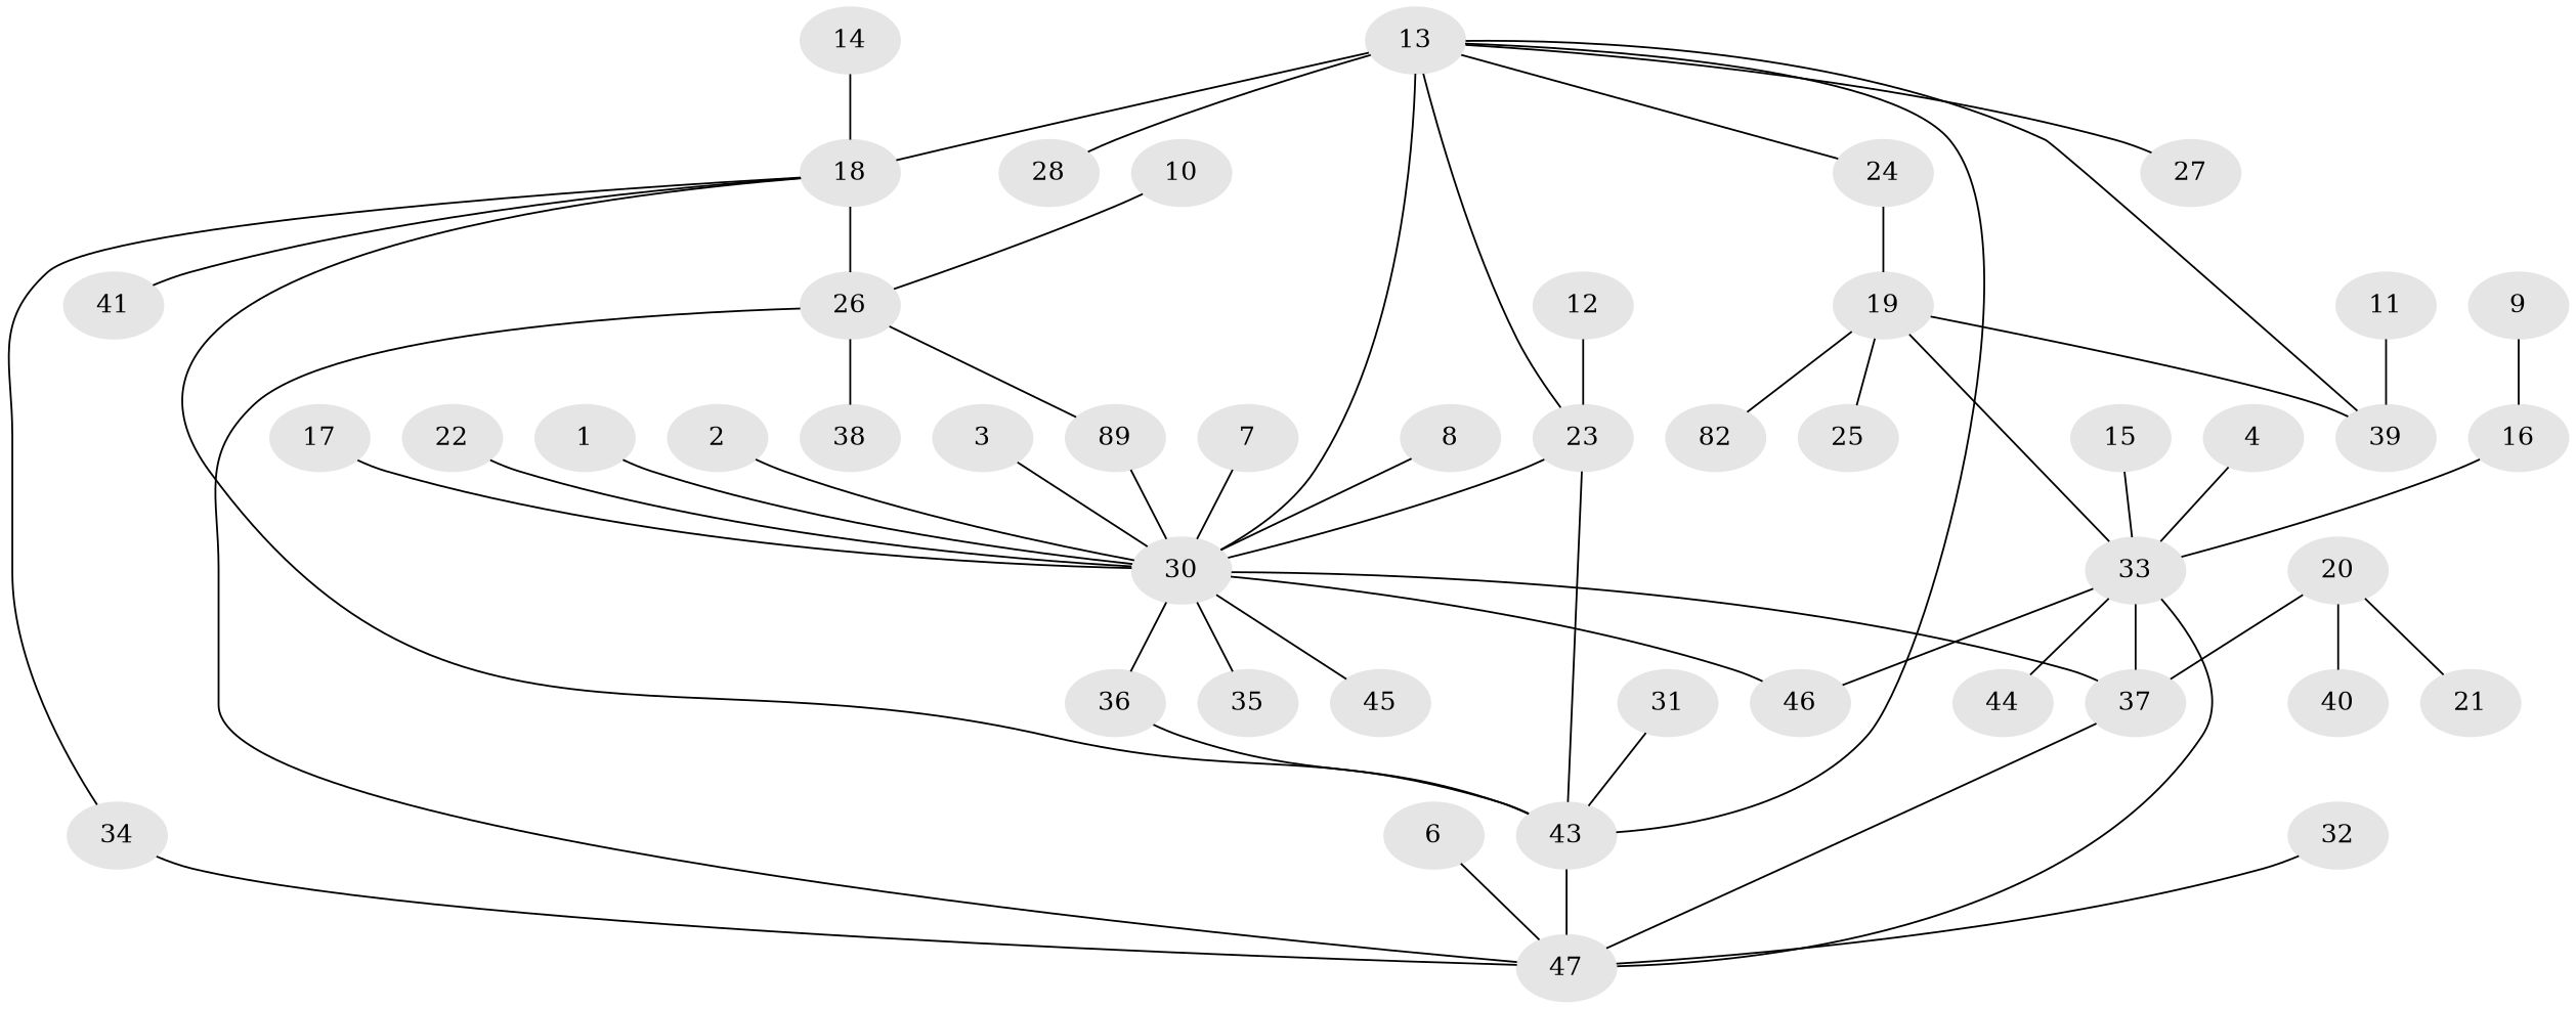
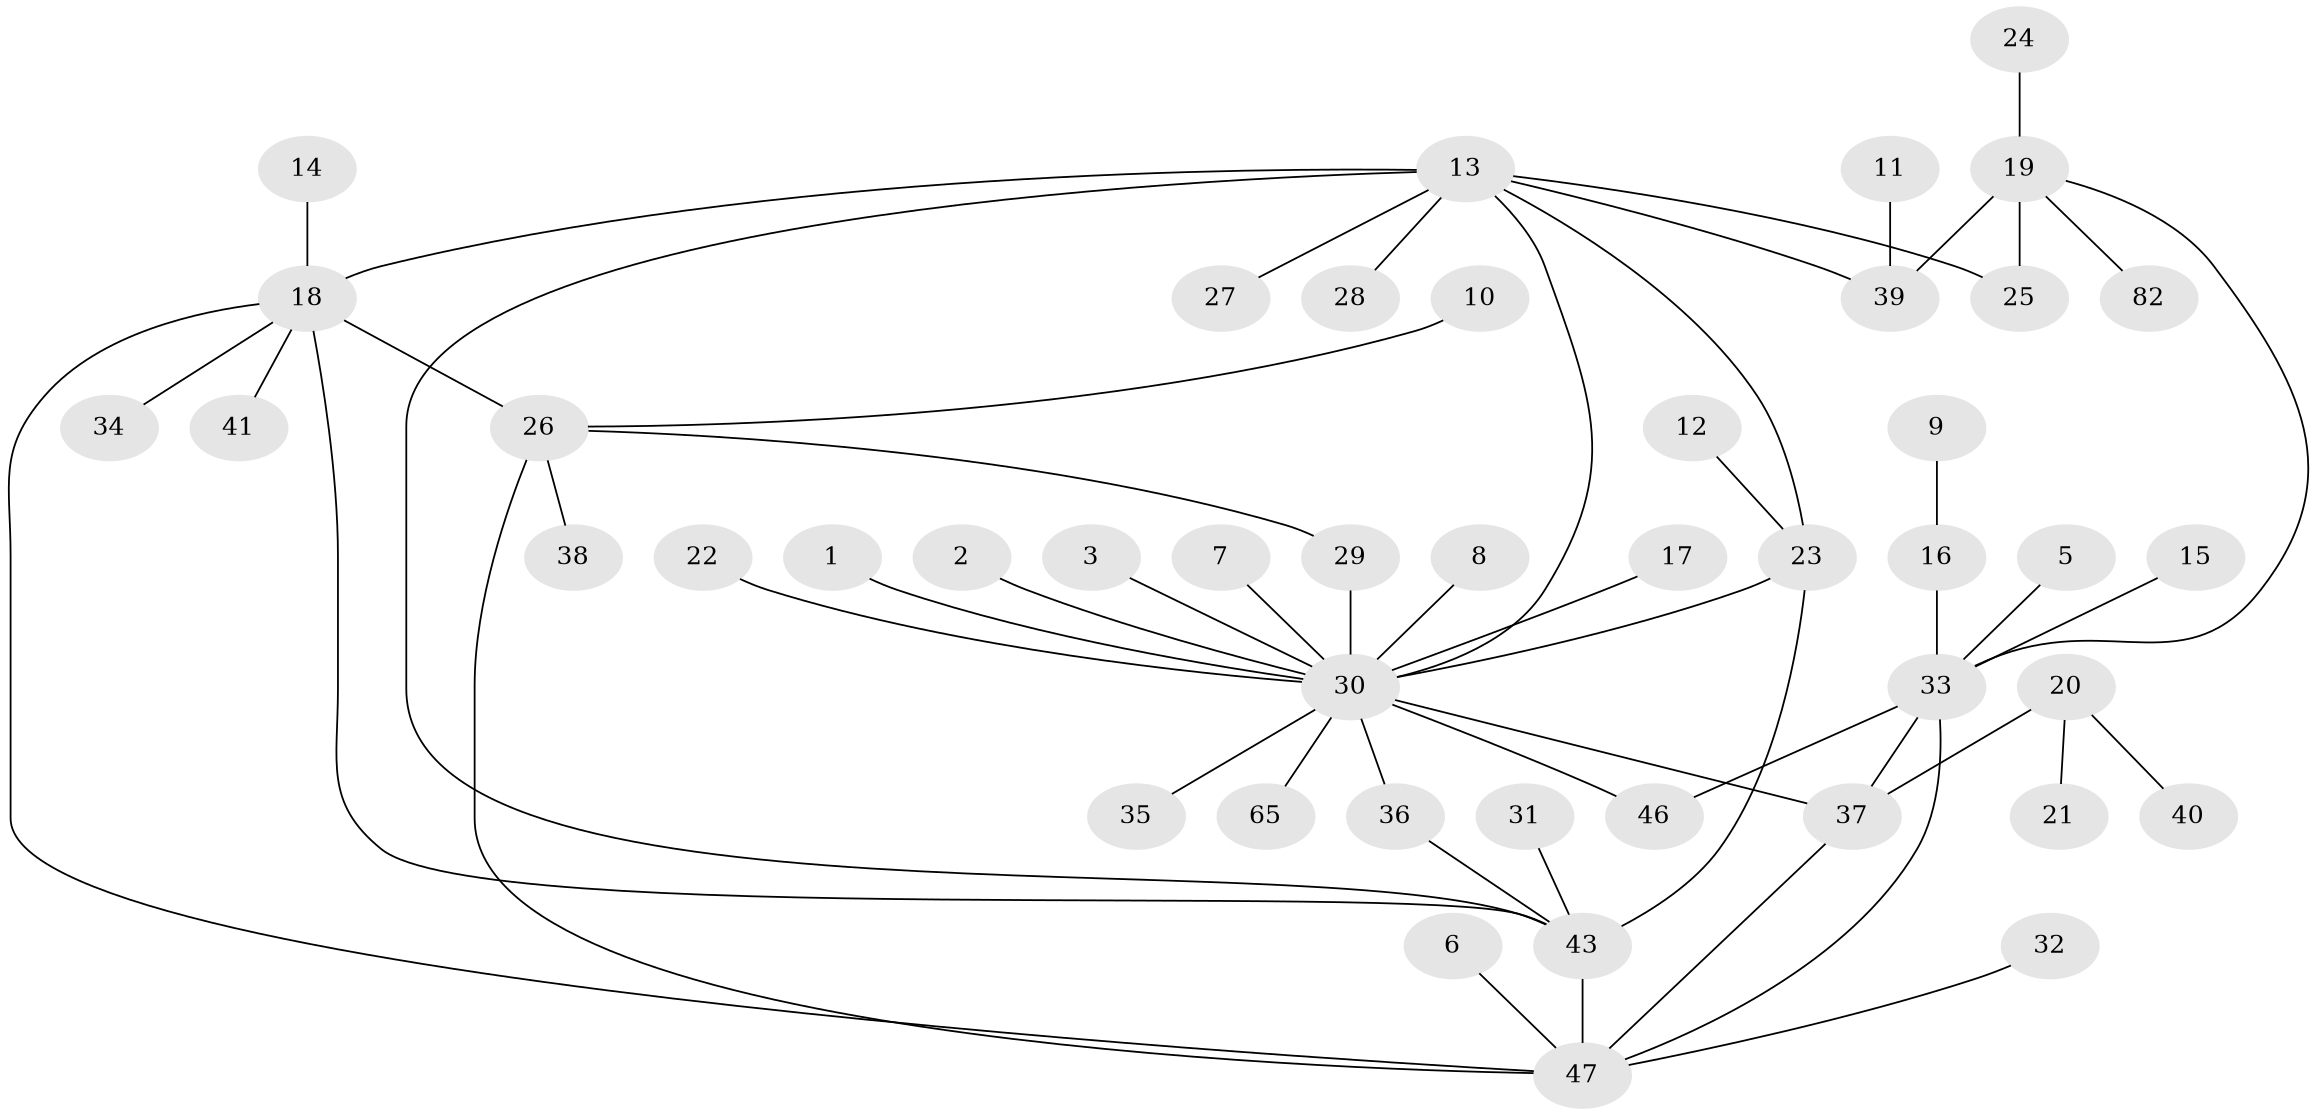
  graph {
    node [color=gray90 style=filled]
    edge [weight=1.0]
    1
    30
    37
    35
    36
-   45
+   45 [label=65]
    46
    2
    3
-   5 [label=4]
+   5
    33
    47
-   44
    6
    7
    8
    9
    16
-   29 [label=89]
+   29
    10
    26
    38
    11
    39
    12
    23
    43
    13
    18
    24
    27
    28
    34
    41
    19
    25
    n37 [label=82]
    14
    15
    17
    20
    21
    40
    22
    31
    32
    1 -- 30
    30 -- 37
    30 -- 35
    30 -- 36
    30 -- 45
    30 -- 46
    37 -- 47 [weight=2.0]
    36 -- 43
    2 -- 30
    3 -- 30
    5 -- 33
    33 -- 37 [weight=2.0]
    33 -- 46
    33 -- 47
-   33 -- 44
    6 -- 47
    7 -- 30
    8 -- 30
    9 -- 16
    16 -- 33
    29 -- 30 [weight=3.0]
    10 -- 26
    26 -- 47
    26 -- 29
    26 -- 38
    11 -- 39
    12 -- 23
    23 -- 30
    23 -- 43 [weight=3.0]
    43 -- 47
    13 -- 30 [weight=2.0]
    13 -- 39
    13 -- 23
    13 -- 43
    13 -- 18 [weight=2.0]
-   13 -- 24
+   13 -- 25
    13 -- 27
    13 -- 28
-   34 -- 47 [weight=2.0]
+   18 -- 47 [weight=2.0]
    18 -- 26 [weight=2.0]
    18 -- 43
    18 -- 34
    18 -- 41
    24 -- 19 [weight=2.0]
    19 -- 33
    19 -- 39 [weight=2.0]
    19 -- 25
    19 -- n37
    14 -- 18
    15 -- 33
    17 -- 30
    20 -- 37
    20 -- 21
    20 -- 40
    22 -- 30
    31 -- 43
    32 -- 47
  }
